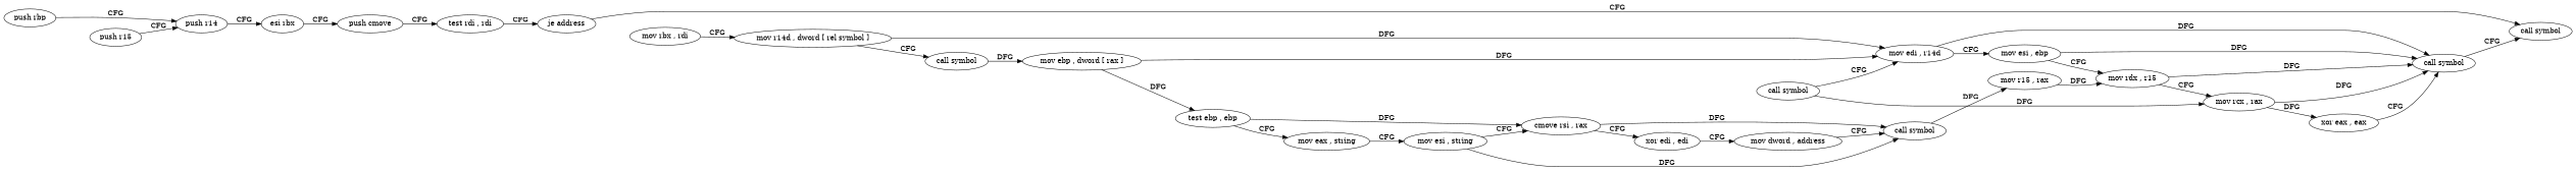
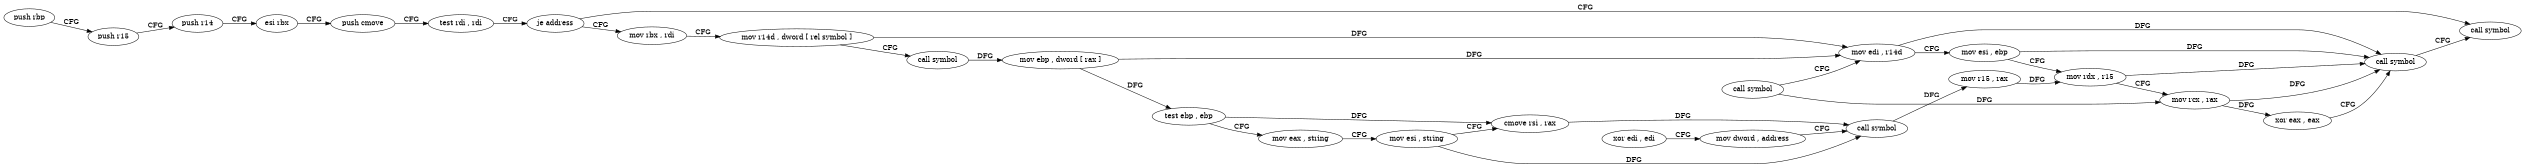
  digraph {
    rankdir=LR
    n1 [label="push rbp"]
    n2 [label="push r15"]
    n3 [label="push r14"]
    n4 [label="esi rbx"]
    n5 [label="push cmove"]
    n6 [label="test rdi , rdi"]
    n7 [label="je address"]
    n8 [label="call symbol"]
    n9 [label="mov rbx , rdi"]
    n10 [label="mov r14d , dword [ rel symbol ]"]
    n11 [label="call symbol"]
    n12 [label="mov edi , r14d"]
    n13 [label="mov ebp , dword [ rax ]"]
    n14 [label="mov esi , ebp"]
    n15 [label="call symbol"]
    n16 [label="test ebp , ebp"]
    n17 [label="mov eax , string"]
    n18 [label="cmove rsi , rax"]
    n19 [label="mov rdx , r15"]
    n20 [label="mov esi , string"]
    n21 [label="call symbol"]
    n22 [label="xor edi , edi"]
    n23 [label="mov r15 , rax"]
    n24 [label="mov dword , address"]
    n25 [label="mov rcx , rax"]
    n26 [label="call symbol"]
    n27 [label="xor eax , eax"]
-   n1 -> n3 [label=CFG]
+   n1 -> n2 [label=CFG]
    n2 -> n3 [label=CFG]
    n3 -> n4 [label=CFG]
    n4 -> n5 [label=CFG]
    n5 -> n6 [label=CFG]
    n6 -> n7 [label=CFG]
    n7 -> n8 [label=CFG]
+   n7 -> n9 [label=CFG]
    n9 -> n10 [label=CFG]
    n10 -> n11 [label=CFG]
    n10 -> n12 [label=DFG]
    n11 -> n13 [label=DFG]
    n12 -> n14 [label=CFG]
    n12 -> n15 [label=DFG]
    n13 -> n12 [label=DFG]
    n13 -> n16 [label=DFG]
    n14 -> n15 [label=DFG]
    n14 -> n19 [label=CFG]
    n15 -> n8 [label=CFG]
    n16 -> n17 [label=CFG]
    n16 -> n18 [label=DFG]
    n17 -> n20 [label=CFG]
    n18 -> n21 [label=DFG]
-   n18 -> n22 [label=CFG]
    n19 -> n15 [label=DFG]
    n19 -> n25 [label=CFG]
    n20 -> n18 [label=CFG]
    n20 -> n21 [label=DFG]
    n21 -> n23 [label=DFG]
    n22 -> n24 [label=CFG]
    n23 -> n19 [label=DFG]
    n24 -> n21 [label=CFG]
    n25 -> n15 [label=DFG]
    n25 -> n27 [label=DFG]
    n26 -> n12 [label=CFG]
    n26 -> n25 [label=DFG]
    n27 -> n15 [label=CFG]
  }
